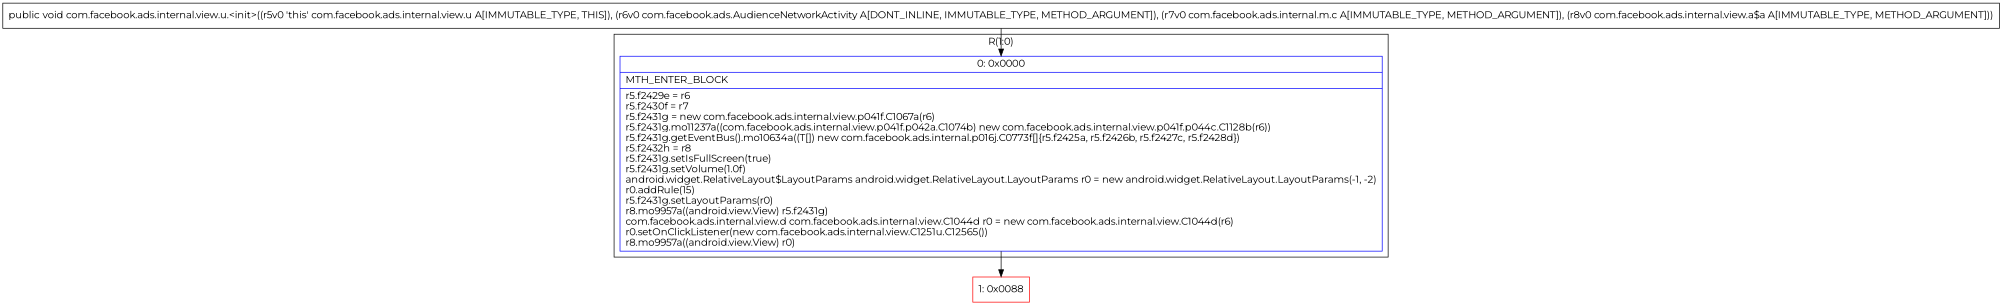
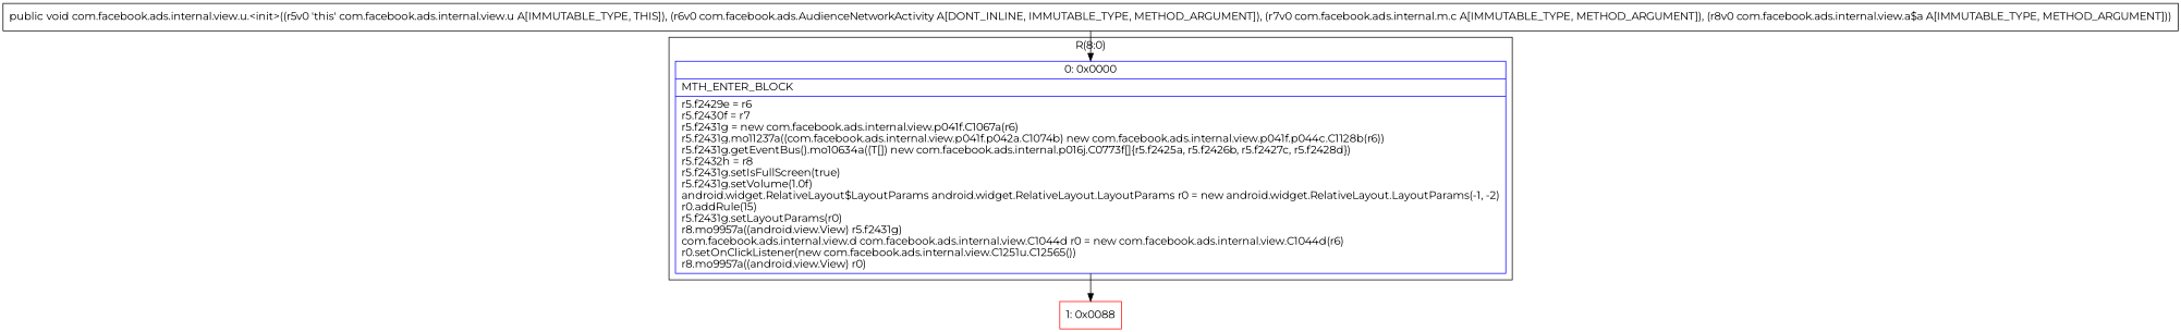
  digraph {
    fontname=Montserrat
    node [shape=record fontname=Montserrat]
    edge [fontname=Montserrat]
    n1 [color=blue label="{0\:\ 0x0000|MTH_ENTER_BLOCK\l|r5.f2429e = r6\lr5.f2430f = r7\lr5.f2431g = new com.facebook.ads.internal.view.p041f.C1067a(r6)\lr5.f2431g.mo11237a((com.facebook.ads.internal.view.p041f.p042a.C1074b) new com.facebook.ads.internal.view.p041f.p044c.C1128b(r6))\lr5.f2431g.getEventBus().mo10634a((T[]) new com.facebook.ads.internal.p016j.C0773f[]\{r5.f2425a, r5.f2426b, r5.f2427c, r5.f2428d\})\lr5.f2432h = r8\lr5.f2431g.setIsFullScreen(true)\lr5.f2431g.setVolume(1.0f)\landroid.widget.RelativeLayout$LayoutParams android.widget.RelativeLayout.LayoutParams r0 = new android.widget.RelativeLayout.LayoutParams(\-1, \-2)\lr0.addRule(15)\lr5.f2431g.setLayoutParams(r0)\lr8.mo9957a((android.view.View) r5.f2431g)\lcom.facebook.ads.internal.view.d com.facebook.ads.internal.view.C1044d r0 = new com.facebook.ads.internal.view.C1044d(r6)\lr0.setOnClickListener(new com.facebook.ads.internal.view.C1251u.C12565())\lr8.mo9957a((android.view.View) r0)\l}"]
    n2 [color=red label="{1\:\ 0x0088}"]
    n3 [label="{public void com.facebook.ads.internal.view.u.\<init\>((r5v0 'this' com.facebook.ads.internal.view.u A[IMMUTABLE_TYPE, THIS]), (r6v0 com.facebook.ads.AudienceNetworkActivity A[DONT_INLINE, IMMUTABLE_TYPE, METHOD_ARGUMENT]), (r7v0 com.facebook.ads.internal.m.c A[IMMUTABLE_TYPE, METHOD_ARGUMENT]), (r8v0 com.facebook.ads.internal.view.a$a A[IMMUTABLE_TYPE, METHOD_ARGUMENT])) }"]
    subgraph cluster_1 {
-     label="R(1:0)"
+     label="R(8:0)"
      n1
    }
    n1 -> n2
    n3 -> n1
  }
